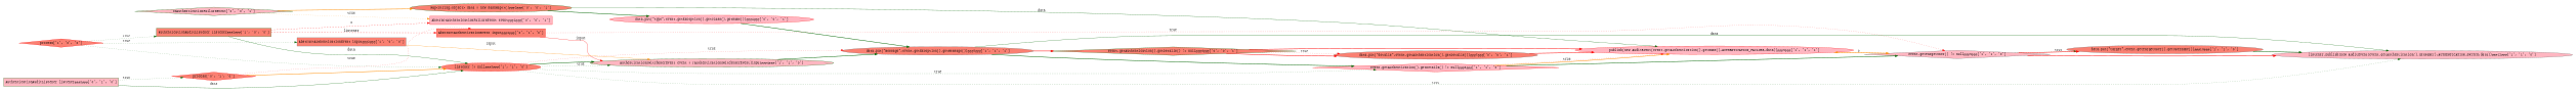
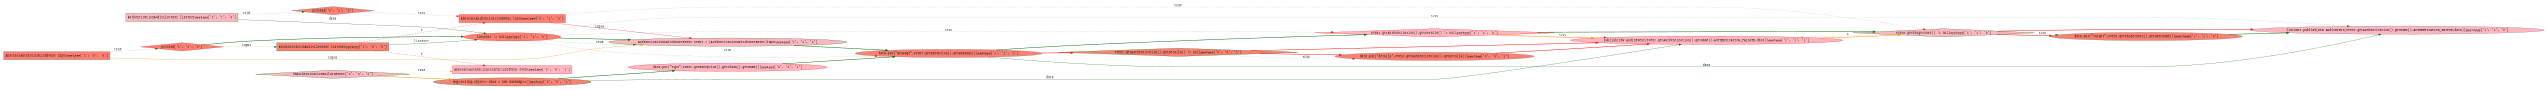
  digraph {
    fontname="Courier Prime"
    rankdir=LR
    node [color=darkgreen fillcolor=salmon fontname="Courier Prime" shape=ellipse style=filled]
    edge [color=darkgreen fontname="Courier Prime" style=bold]
    n1 [color=gray40 label="data.put(\"message\",event.getException().getMessage())@@@5@@@['1', '1', '1']"]
    n2 [color=gray40 fillcolor=lightpink label="listener.publish(new AuditEvent(event.getAuthentication().getName(),AUTHENTICATION_SWITCH,data))@@@12@@@['1', '1', '0']"]
    n3 [label="event.getAuthentication().getDetails() != null@@@6@@@['0', '0', '1']" shape=diamond]
    n4 [color=red fillcolor=lightpink label="event.getAuthentication().getDetails() != null@@@6@@@['1', '1', '0']" shape=diamond]
    n5 [color=red fillcolor=lightpink label="publish(new AuditEvent(event.getAuthentication().getName(),AUTHENTICATION_FAILURE,data))@@@9@@@['1', '1', '1']"]
    n6 [color=gray40 label="data.put(\"details\",event.getAuthentication().getDetails())@@@7@@@['0', '0', '1']"]
-   n7 [color=gray40 fillcolor=lightpink label="event.getTargetUser() != null@@@9@@@['1', '1', '0']" shape=diamond]
+   n7 [fillcolor=lightpink label="event.getTargetUser() != null@@@9@@@['1', '1', '0']" shape=diamond]
    n8 [fillcolor=lightpink label="onAuthenticationFailureEvent['0', '0', '1']" shape=diamond]
    n9 [label="Map<String,Object> data = new HashMap<>()@@@3@@@['0', '0', '1']"]
    n10 [color=red fillcolor=lightpink label="AbstractAuthenticationFailureEvent event@@@2@@@['0', '0', '1']" shape=box]
    n11 [color=red fillcolor=lightpink label="data.put(\"type\",event.getException().getClass().getName())@@@4@@@['0', '0', '1']"]
    n12 [color=red label="AbstractAuthenticationEvent input@@@2@@@['0', '1', '0']" shape=box]
    n13 [fillcolor=lightpink label="AuthenticationSwitchUserEvent event = (AuthenticationSwitchUserEvent)input@@@4@@@['1', '1', '0']"]
    n14 [label="AuthenticationAuditListener listener@@@2@@@['1', '0', '0']" shape=box]
    n15 [color=red label="listener != null@@@3@@@['1', '1', '0']"]
    n16 [color=red label="process['1', '0', '0']" shape=diamond]
    n17 [color=gray40 label="AbstractAuthenticationEvent input@@@2@@@['1', '0', '0']" shape=box]
    n18 [color=gray40 label="data.put(\"target\",event.getTargetUser().getUsername())@@@10@@@['1', '1', '0']"]
    n19 [fillcolor=lightpink label="AuthenticationAuditListener listener@@@2@@@['0', '1', '0']" shape=box]
-   n20 [color=red label="process['0', '1', '0']" shape=diamond]
+   n20 [color=gray40 label="process['0', '1', '0']" shape=diamond]
    n1 -> n2 [label=data style=solid]
    n1 -> n3 [color=red]
    n1 -> n4
    n3 -> n5 [color=red]
    n3 -> n6 [color=red]
    n3 -> n6 [color=red label=true style=dotted]
    n4 -> n5 [color=red label=true style=dotted]
    n4 -> n5 [color=darkorange]
    n4 -> n7
    n5 -> n7 [color=darkorange]
    n6 -> n5 [color=red]
    n7 -> n2 [color=red]
    n7 -> n5 [color=darkorange label=0 style=dashed]
    n7 -> n18 [label=true style=dotted]
    n7 -> n18 [color=red]
    n8 -> n9 [color=darkorange]
    n8 -> n10 [color=darkorange label=true style=dotted]
    n9 -> n5 [label=data style=solid]
    n9 -> n11
    n11 -> n1
    n12 -> n7 [color=red label=true style=dotted]
    n12 -> n13 [color=red label=input style=solid]
    n13 -> n1
    n14 -> n10 [color=red label=0 style=dashed]
-   n14 -> n12 [color=red label=listener style=dashed]
-   n14 -> n15 [label=data style=solid]
+   n14 -> n12 [color=red label=0 style=dashed]
+   n14 -> n15 [label=listener style=solid]
    n15 -> n1 [color=red label=true style=dotted]
    n15 -> n2 [label=true style=dotted]
    n15 -> n4 [label=true style=dotted]
    n15 -> n13 [label=true style=dotted]
    n15 -> n13
-   n16 -> n14 [label=true style=dotted]
-   n16 -> n15 [style=dotted]
-   n16 -> n17 [label=true style=dotted]
+   n16 -> n14 [label=input style=dotted]
+   n16 -> n15
+   n17 -> n16 [label=true style=dotted]
    n17 -> n13 [color=darkorange label=input style=solid]
    n18 -> n2
    n19 -> n15 [label=data style=solid]
    n19 -> n20 [label=true style=dotted]
    n20 -> n12 [color=red label=true style=dotted]
-   n20 -> n15 [color=darkorange]
  }
